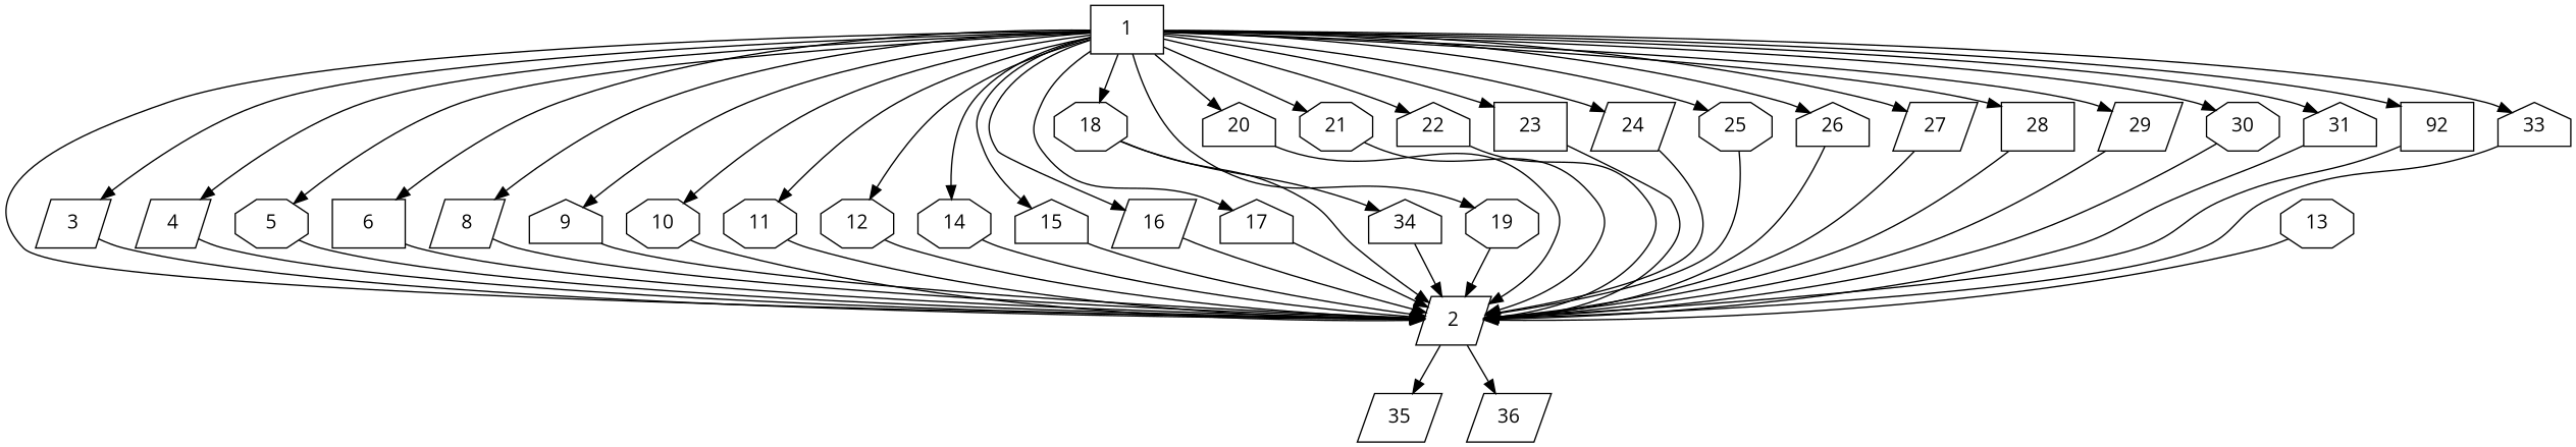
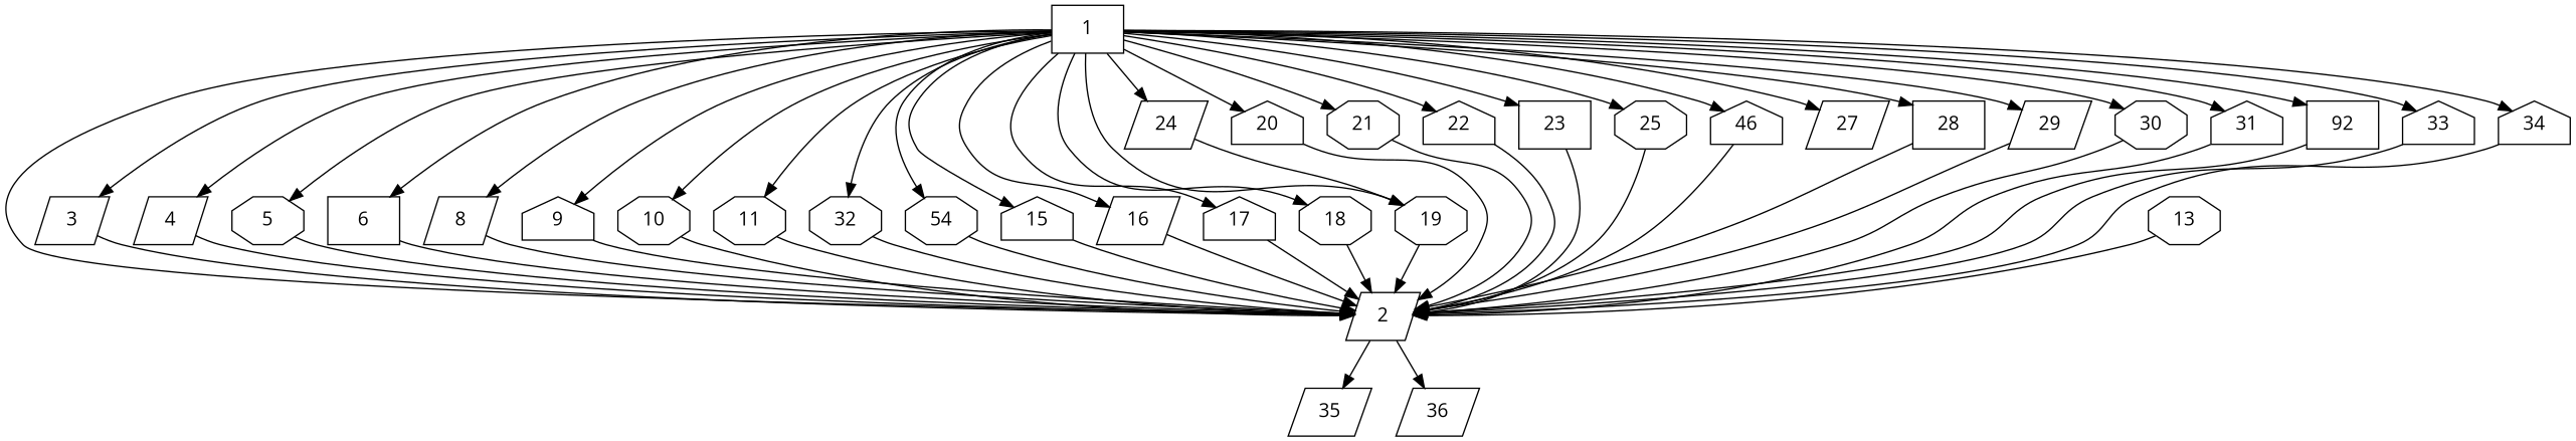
  digraph {
    fontname="Open Sans"
    node [fontname="Open Sans" shape=octagon]
    edge [fontname="Open Sans"]
    1 [shape=box]
    2 [shape=parallelogram]
    3 [shape=parallelogram]
    4 [shape=parallelogram]
    5
    6 [shape=box]
    8 [shape=parallelogram]
    9 [shape=house]
    10
    11
-   12
-   14
+   12 [label=32]
+   14 [label=54]
    15 [shape=house]
    16 [shape=parallelogram]
    17 [shape=house]
    18
    19
    20 [shape=house]
    21
    22 [shape=house]
    23 [shape=box]
    24 [shape=parallelogram]
    25
-   26 [shape=house]
+   26 [shape=house label=46]
    27 [shape=parallelogram]
    28 [shape=box]
    29 [shape=parallelogram]
    30
    31 [shape=house]
    n30 [label=92 shape=box]
    33 [shape=house]
    34 [shape=house]
    35 [shape=parallelogram]
    36 [shape=parallelogram]
    13
    1 -> 2
    1 -> 3
    1 -> 4
    1 -> 5
    1 -> 6
    1 -> 8
    1 -> 9
    1 -> 10
    1 -> 11
    1 -> 12
    1 -> 14
    1 -> 15
    1 -> 16
    1 -> 17
    1 -> 18
    1 -> 19
    1 -> 20
    1 -> 21
    1 -> 22
    1 -> 23
    1 -> 24
    1 -> 25
    1 -> 26
    1 -> 27
    1 -> 28
    1 -> 29
    1 -> 30
    1 -> 31
    1 -> n30
    1 -> 33
-   18 -> 34
+   1 -> 34
    2 -> 35
    2 -> 36
    3 -> 2
    4 -> 2
    5 -> 2
    6 -> 2
    8 -> 2
    9 -> 2
    10 -> 2
    11 -> 2
    12 -> 2
    14 -> 2
    15 -> 2
    16 -> 2
    17 -> 2
    18 -> 2
    19 -> 2
    20 -> 2
    21 -> 2
    22 -> 2
    23 -> 2
-   24 -> 2
+   24 -> 19
    25 -> 2
    26 -> 2
-   27 -> 2
    28 -> 2
    29 -> 2
    30 -> 2
    31 -> 2
    n30 -> 2
    33 -> 2
    34 -> 2
    13 -> 2
  }
